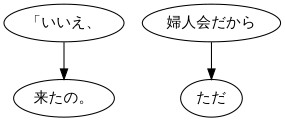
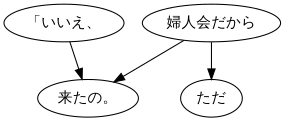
  digraph {
    n1 [label="「いいえ、"]
    n2 [label="来たの。"]
    n3 [label="ただ"]
    n4 [label="婦人会だから"]
    n1 -> n2
+   n4 -> n2
    n4 -> n3
  }
